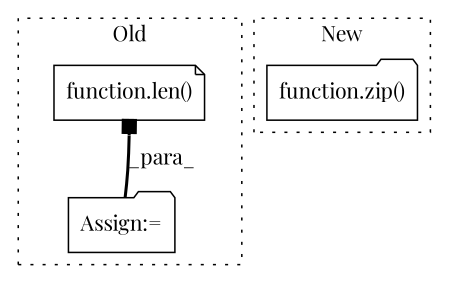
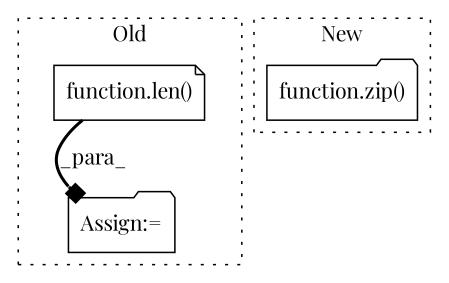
  digraph {
    fontname="Playfair Display"
    node [a=75 l="4,1" shape=folder fontname="Playfair Display"]
    n1 [label="function.len()" s="1667,1673" shape=note]
    n2 [a=68 l=4 label="Assign:=" s=1997]
    n3 [label="function.zip()" s="2121,2141"]
    subgraph cluster_1 {
      label=Old
      style=dotted
      n1
      n2
    }
    subgraph cluster_2 {
      label=New
      style=dotted
      n3
    }
-   n2 -> n1 [label=_para_ style=bold arrowhead=box fontname="Playfair Display"]
+   n1 -> n2 [label=_para_ style=bold arrowhead=box fontname="Playfair Display"]
  }
